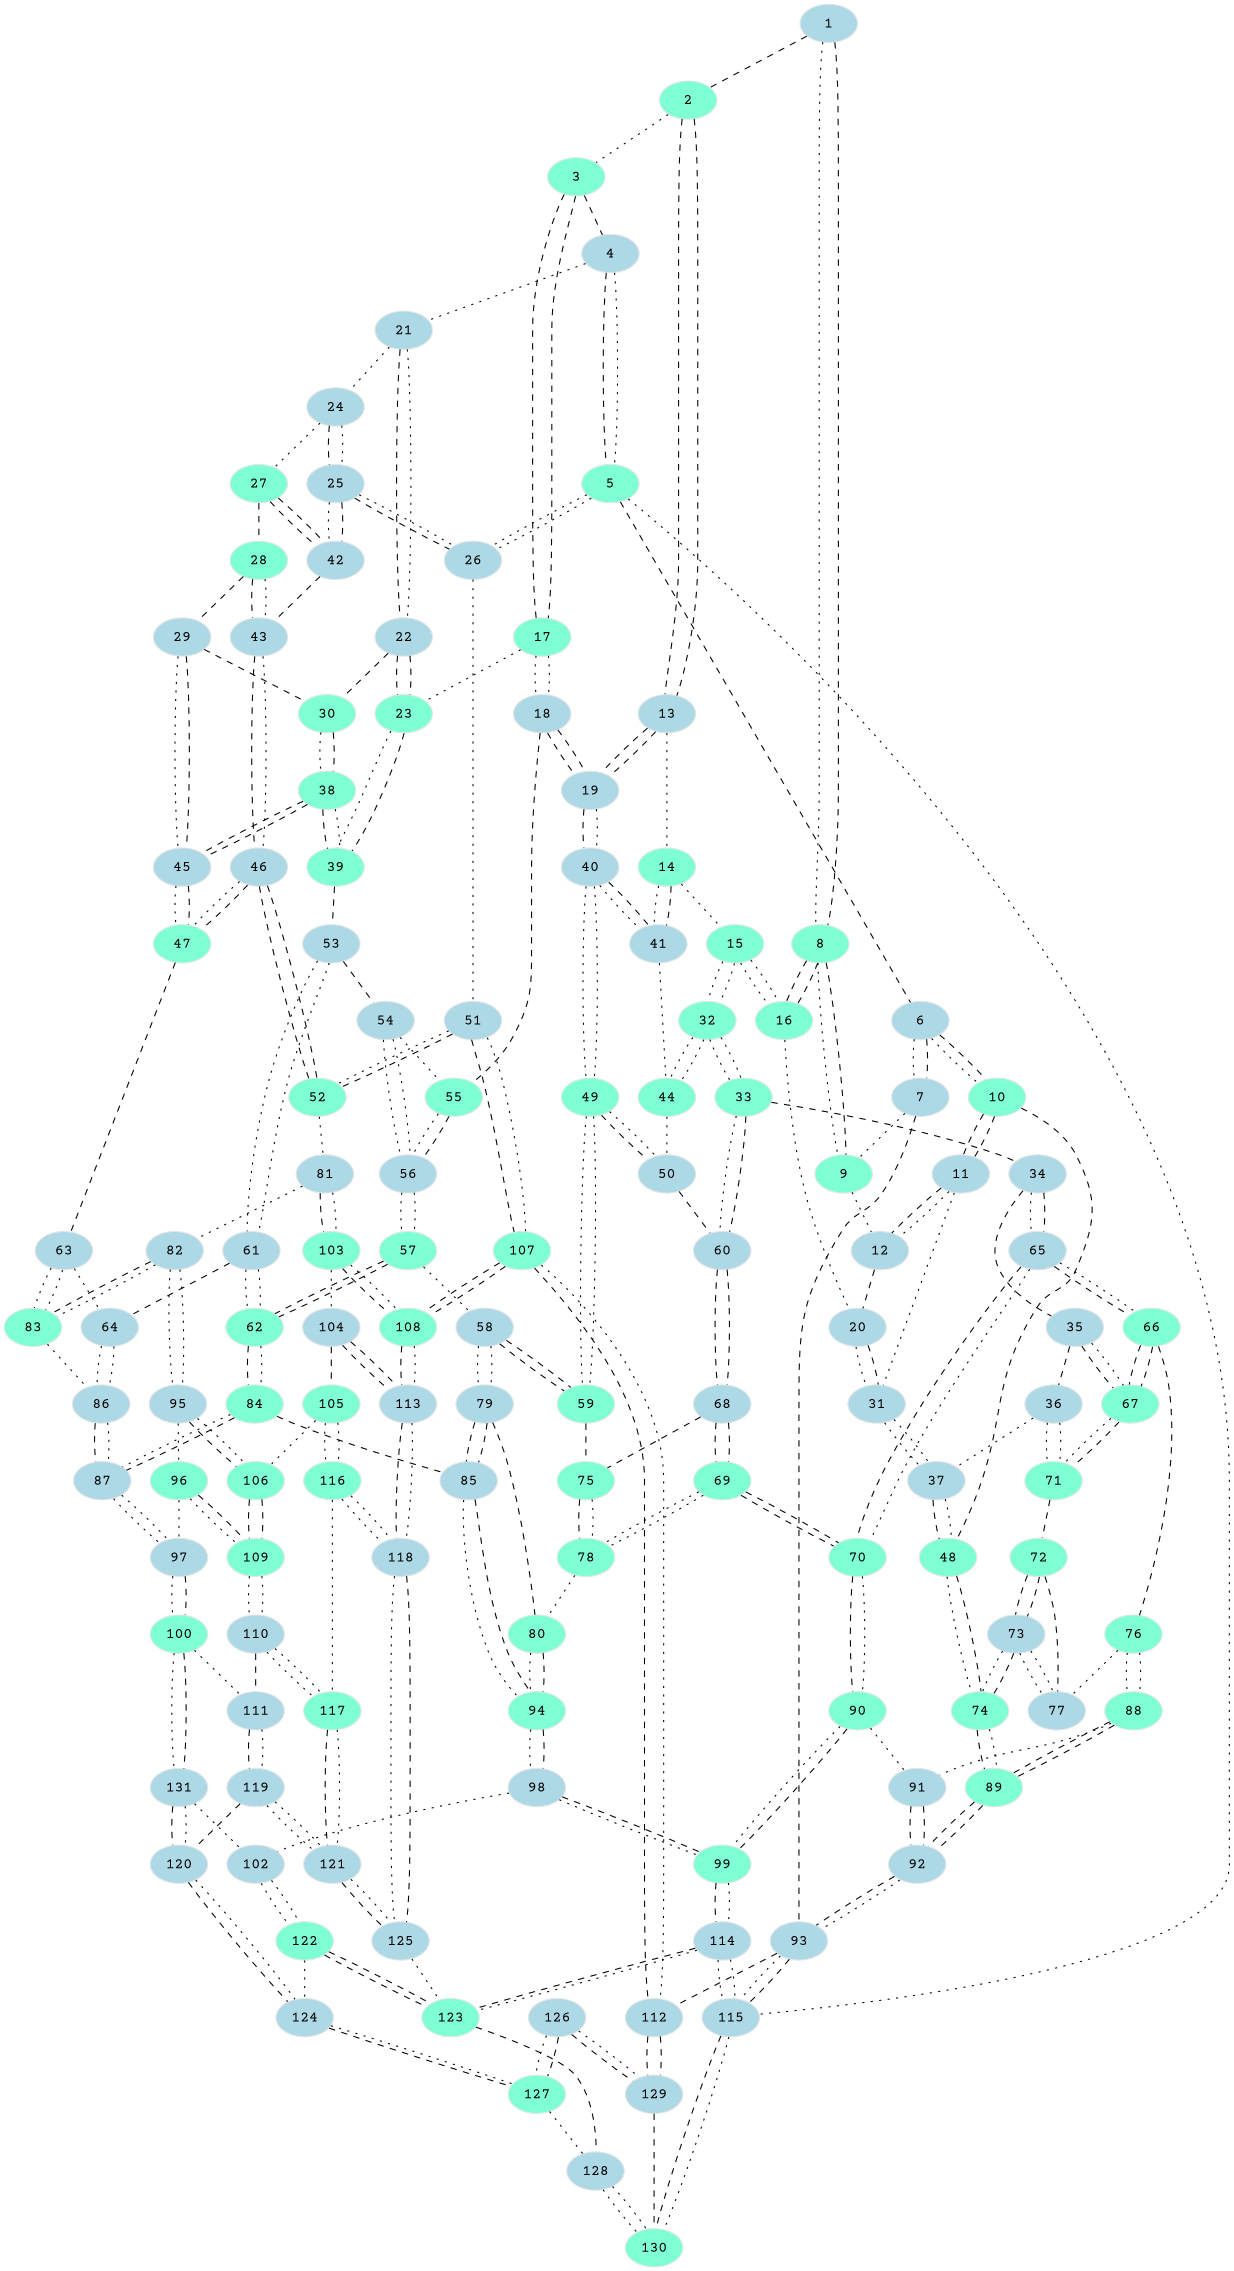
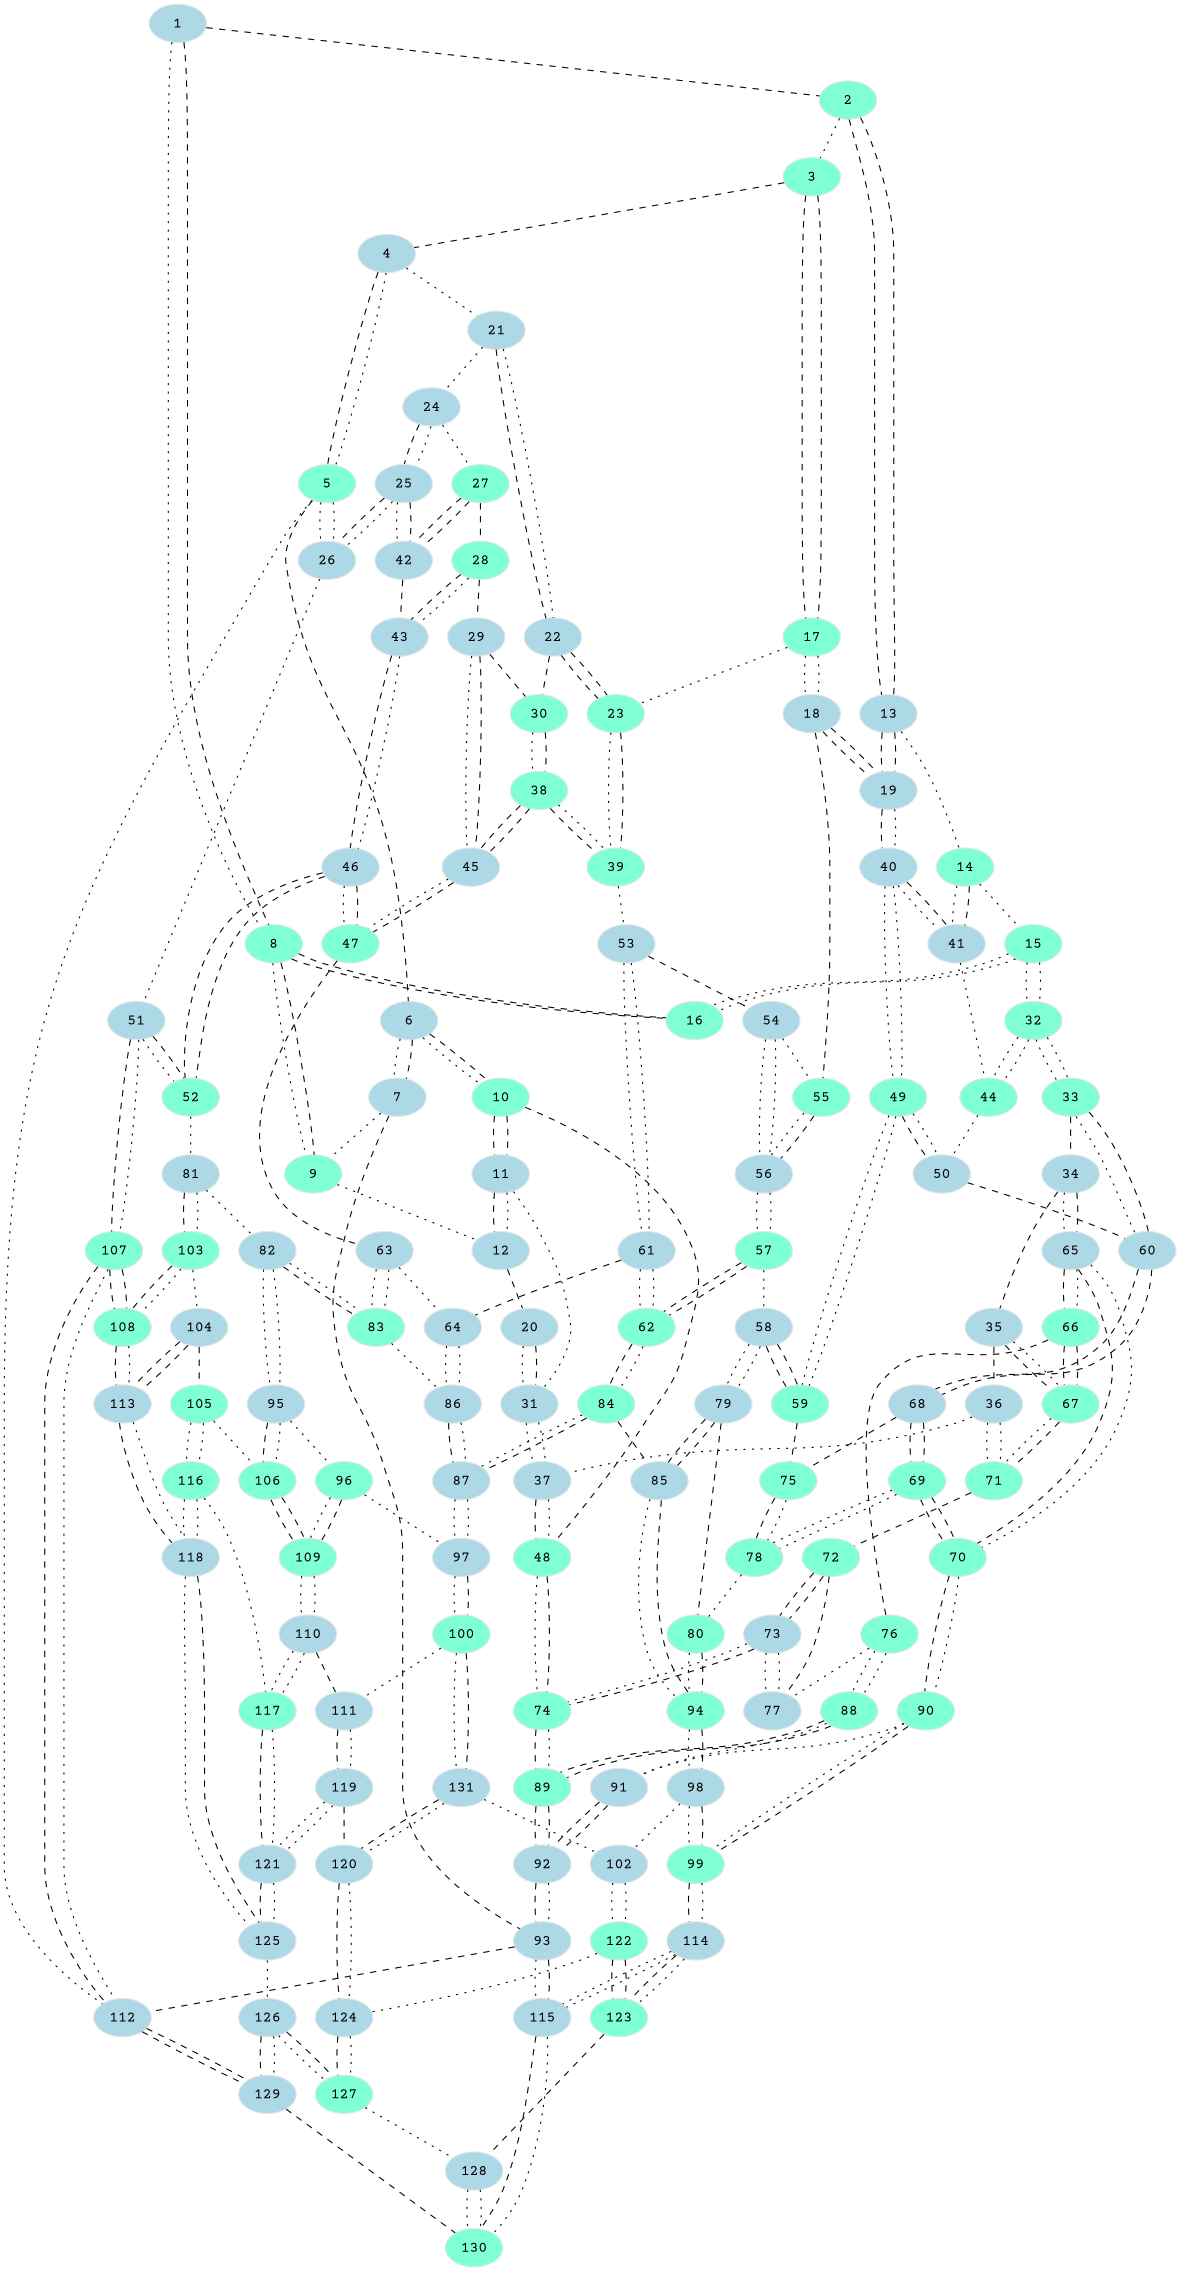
  graph {
    fontname="Courier Prime"
    node [color=gray90 fillcolor=lightblue fontname="Courier Prime" style=filled]
    edge [fontname="Courier Prime" style=dotted]
    2 [fillcolor=aquamarine]
    1
    8 [fillcolor=aquamarine]
    3 [fillcolor=aquamarine]
    13
    9 [fillcolor=aquamarine]
    16 [fillcolor=aquamarine]
    4
    17 [fillcolor=aquamarine]
    14 [fillcolor=aquamarine]
    19
    5 [fillcolor=aquamarine]
    21
    18
    23 [fillcolor=aquamarine]
    6
    26
    112
    22
    24
    7
    10 [fillcolor=aquamarine]
    51
    129
    93
    11
    48 [fillcolor=aquamarine]
    115
    12
    20
    31
    74 [fillcolor=aquamarine]
    37
    15 [fillcolor=aquamarine]
    41
    40
    32 [fillcolor=aquamarine]
    44 [fillcolor=aquamarine]
    33 [fillcolor=aquamarine]
    55 [fillcolor=aquamarine]
    39 [fillcolor=aquamarine]
    56
    49 [fillcolor=aquamarine]
    30 [fillcolor=aquamarine]
    25
    27 [fillcolor=aquamarine]
    38 [fillcolor=aquamarine]
    53
    42
    28 [fillcolor=aquamarine]
    43
    52 [fillcolor=aquamarine]
    107 [fillcolor=aquamarine]
    29
    45
    46
    47 [fillcolor=aquamarine]
    34
    60
    50
    35
    65
    68
    36
    67 [fillcolor=aquamarine]
    66 [fillcolor=aquamarine]
    70 [fillcolor=aquamarine]
    71 [fillcolor=aquamarine]
    72 [fillcolor=aquamarine]
    54
    61
    59 [fillcolor=aquamarine]
    63
    81
    64
    83 [fillcolor=aquamarine]
    89 [fillcolor=aquamarine]
    75 [fillcolor=aquamarine]
    108 [fillcolor=aquamarine]
    82
    103 [fillcolor=aquamarine]
    62 [fillcolor=aquamarine]
    57 [fillcolor=aquamarine]
    58
    79
    84 [fillcolor=aquamarine]
    80 [fillcolor=aquamarine]
    85
    78 [fillcolor=aquamarine]
    69 [fillcolor=aquamarine]
    86
    87
    76 [fillcolor=aquamarine]
    90 [fillcolor=aquamarine]
    77
    88 [fillcolor=aquamarine]
    91
    99 [fillcolor=aquamarine]
    73
    92
    94 [fillcolor=aquamarine]
    98
    95
    104
    96 [fillcolor=aquamarine]
    106 [fillcolor=aquamarine]
    97
    100 [fillcolor=aquamarine]
    114
    130 [fillcolor=aquamarine]
    102
    109 [fillcolor=aquamarine]
    110
    n114 [label=131]
    111
    122 [fillcolor=aquamarine]
    123 [fillcolor=aquamarine]
    120
    119
    124
    105 [fillcolor=aquamarine]
    113
    116 [fillcolor=aquamarine]
    118
    117 [fillcolor=aquamarine]
    121
    125
    128
    126
    127 [fillcolor=aquamarine]
    2 -- 3
    2 -- 13 [style=dashed]
    2 -- 13 [style=dashed]
    1 -- 2 [style=dashed]
    1 -- 8
    1 -- 8 [style=dashed]
    8 -- 9
    8 -- 9 [style=dashed]
    8 -- 16 [style=dashed]
    8 -- 16 [style=dashed]
    3 -- 4 [style=dashed]
    3 -- 17 [style=dashed]
    3 -- 17 [style=dashed]
    13 -- 14
    13 -- 19 [style=dashed]
    13 -- 19 [style=dashed]
    9 -- 12
-   16 -- 20
    4 -- 5 [style=dashed]
    4 -- 5
    4 -- 21
    17 -- 18
    17 -- 18
    17 -- 23
    14 -- 15
    14 -- 41
    14 -- 41 [style=dashed]
    19 -- 40 [style=dashed]
    19 -- 40
    5 -- 6 [style=dashed]
    5 -- 26
    5 -- 26
-   5 -- 115
+   5 -- 112
    21 -- 22 [style=dashed]
    21 -- 22
    21 -- 24
    18 -- 19 [style=dashed]
    18 -- 19 [style=dashed]
    18 -- 55 [style=dashed]
    23 -- 39
    23 -- 39 [style=dashed]
    6 -- 7
    6 -- 7 [style=dashed]
    6 -- 10
    6 -- 10 [style=dashed]
    26 -- 51
    112 -- 129 [style=dashed]
    112 -- 129 [style=dashed]
    22 -- 23 [style=dashed]
    22 -- 23 [style=dashed]
    22 -- 30 [style=dashed]
    24 -- 25 [style=dashed]
    24 -- 25
    24 -- 27
    7 -- 9
    7 -- 93 [style=dashed]
    10 -- 11 [style=dashed]
    10 -- 11 [style=dashed]
    10 -- 48 [style=dashed]
    51 -- 52
    51 -- 52 [style=dashed]
    51 -- 107 [style=dashed]
    51 -- 107
    129 -- 130 [style=dashed]
    93 -- 112 [style=dashed]
    93 -- 115
    93 -- 115 [style=dashed]
    11 -- 12 [style=dashed]
    11 -- 12
    11 -- 31
    48 -- 74
    48 -- 74 [style=dashed]
    115 -- 130 [style=dashed]
    115 -- 130
    12 -- 20 [style=dashed]
    20 -- 31
    20 -- 31 [style=dashed]
    31 -- 37
    31 -- 37
    74 -- 89 [style=dashed]
    74 -- 89
    37 -- 48 [style=dashed]
    37 -- 48
    15 -- 16
    15 -- 16
    15 -- 32
    15 -- 32
    41 -- 44
    40 -- 41
    40 -- 41 [style=dashed]
    40 -- 49
    40 -- 49
    32 -- 44
    32 -- 44
    32 -- 33
    32 -- 33
    44 -- 50
    33 -- 34 [style=dashed]
    33 -- 60
    33 -- 60 [style=dashed]
    55 -- 56
    55 -- 56 [style=dashed]
-   39 -- 53 [style=dashed]
+   39 -- 53
    56 -- 57
    56 -- 57
    49 -- 50 [style=dashed]
    49 -- 50
    49 -- 59
    49 -- 59
    30 -- 38
    30 -- 38 [style=dashed]
    25 -- 26 [style=dashed]
    25 -- 26
    25 -- 42
    25 -- 42 [style=dashed]
    27 -- 42 [style=dashed]
    27 -- 42 [style=dashed]
    27 -- 28 [style=dashed]
    38 -- 39 [style=dashed]
    38 -- 39
    38 -- 45 [style=dashed]
    38 -- 45 [style=dashed]
    53 -- 54 [style=dashed]
    53 -- 61
    53 -- 61
    42 -- 43 [style=dashed]
    28 -- 43 [style=dashed]
    28 -- 43
    28 -- 29 [style=dashed]
    43 -- 46 [style=dashed]
    43 -- 46
    52 -- 81
    107 -- 112 [style=dashed]
    107 -- 112
    107 -- 108 [style=dashed]
    107 -- 108 [style=dashed]
    29 -- 30 [style=dashed]
    29 -- 45
    29 -- 45 [style=dashed]
    45 -- 47
    45 -- 47 [style=dashed]
    46 -- 52 [style=dashed]
    46 -- 52 [style=dashed]
    46 -- 47
    46 -- 47 [style=dashed]
    47 -- 63 [style=dashed]
    34 -- 35 [style=dashed]
    34 -- 65
    34 -- 65 [style=dashed]
    60 -- 68 [style=dashed]
    60 -- 68 [style=dashed]
    50 -- 60 [style=dashed]
    35 -- 36 [style=dashed]
    35 -- 67 [style=dashed]
    35 -- 67
    65 -- 66 [style=dashed]
    65 -- 66
    65 -- 70 [style=dashed]
    65 -- 70
    68 -- 75 [style=dashed]
    68 -- 69 [style=dashed]
    68 -- 69 [style=dashed]
    36 -- 37
    36 -- 71
    36 -- 71
    67 -- 71
    67 -- 71 [style=dashed]
    66 -- 67 [style=dashed]
    66 -- 67 [style=dashed]
    66 -- 76 [style=dashed]
    70 -- 90 [style=dashed]
    70 -- 90
    71 -- 72 [style=dashed]
    72 -- 77 [style=dashed]
    72 -- 73 [style=dashed]
    72 -- 73 [style=dashed]
    54 -- 55
    54 -- 56
    54 -- 56
    61 -- 64 [style=dashed]
    61 -- 62
    61 -- 62
    59 -- 75 [style=dashed]
    63 -- 64
    63 -- 83
    63 -- 83
    81 -- 82
    81 -- 103 [style=dashed]
    81 -- 103
    64 -- 86
    64 -- 86
    83 -- 86
    89 -- 92 [style=dashed]
    89 -- 92 [style=dashed]
    75 -- 78 [style=dashed]
    75 -- 78
    108 -- 113 [style=dashed]
    108 -- 113
    82 -- 83 [style=dashed]
    82 -- 83
    82 -- 95
    82 -- 95
    103 -- 108 [style=dashed]
    103 -- 108
    103 -- 104
    62 -- 84 [style=dashed]
    62 -- 84
    57 -- 62 [style=dashed]
    57 -- 62 [style=dashed]
    57 -- 58
    58 -- 59 [style=dashed]
    58 -- 59 [style=dashed]
    58 -- 79
    58 -- 79
    79 -- 80 [style=dashed]
    79 -- 85 [style=dashed]
    79 -- 85 [style=dashed]
    84 -- 85 [style=dashed]
    84 -- 87
    84 -- 87 [style=dashed]
    80 -- 94
    80 -- 94 [style=dashed]
    85 -- 94
    85 -- 94 [style=dashed]
    78 -- 80
    69 -- 70 [style=dashed]
    69 -- 70 [style=dashed]
    69 -- 78
    69 -- 78
    86 -- 87 [style=dashed]
    86 -- 87
    87 -- 97
    87 -- 97
    76 -- 77
    76 -- 88
    76 -- 88
    90 -- 91
    90 -- 99
    90 -- 99 [style=dashed]
    88 -- 89 [style=dashed]
    88 -- 89 [style=dashed]
    88 -- 91
    91 -- 92 [style=dashed]
    91 -- 92 [style=dashed]
    99 -- 114 [style=dashed]
    99 -- 114
    73 -- 74
    73 -- 74 [style=dashed]
    73 -- 77
    73 -- 77
    92 -- 93 [style=dashed]
    92 -- 93
    94 -- 98
    94 -- 98 [style=dashed]
    98 -- 99
    98 -- 99 [style=dashed]
    98 -- 102
    95 -- 96
    95 -- 106 [style=dashed]
    95 -- 106
    104 -- 105 [style=dashed]
    104 -- 113 [style=dashed]
    104 -- 113 [style=dashed]
    96 -- 97
    96 -- 109
    96 -- 109 [style=dashed]
    106 -- 109 [style=dashed]
    106 -- 109 [style=dashed]
    97 -- 100
    97 -- 100 [style=dashed]
    100 -- n114
    100 -- n114 [style=dashed]
    100 -- 111
    114 -- 115
    114 -- 115
    114 -- 123 [style=dashed]
    114 -- 123
    102 -- 122
    102 -- 122
    109 -- 110
    109 -- 110
    110 -- 111 [style=dashed]
    110 -- 117
    110 -- 117
    n114 -- 102
    n114 -- 120 [style=dashed]
    n114 -- 120
    111 -- 119 [style=dashed]
    111 -- 119
    122 -- 123 [style=dashed]
    122 -- 123 [style=dashed]
    122 -- 124
    123 -- 128 [style=dashed]
    120 -- 124 [style=dashed]
    120 -- 124
    119 -- 120 [style=dashed]
    119 -- 121
    119 -- 121
    124 -- 127 [style=dashed]
    124 -- 127
    105 -- 106
    105 -- 116
    105 -- 116
    113 -- 118 [style=dashed]
    113 -- 118
    116 -- 118
    116 -- 118
    116 -- 117
    118 -- 125
    118 -- 125 [style=dashed]
    117 -- 121 [style=dashed]
    117 -- 121
    121 -- 125 [style=dashed]
    121 -- 125
-   125 -- 123
+   125 -- 126
    128 -- 130
    128 -- 130
    126 -- 129 [style=dashed]
    126 -- 129
    126 -- 127
    126 -- 127 [style=dashed]
    127 -- 128
  }
